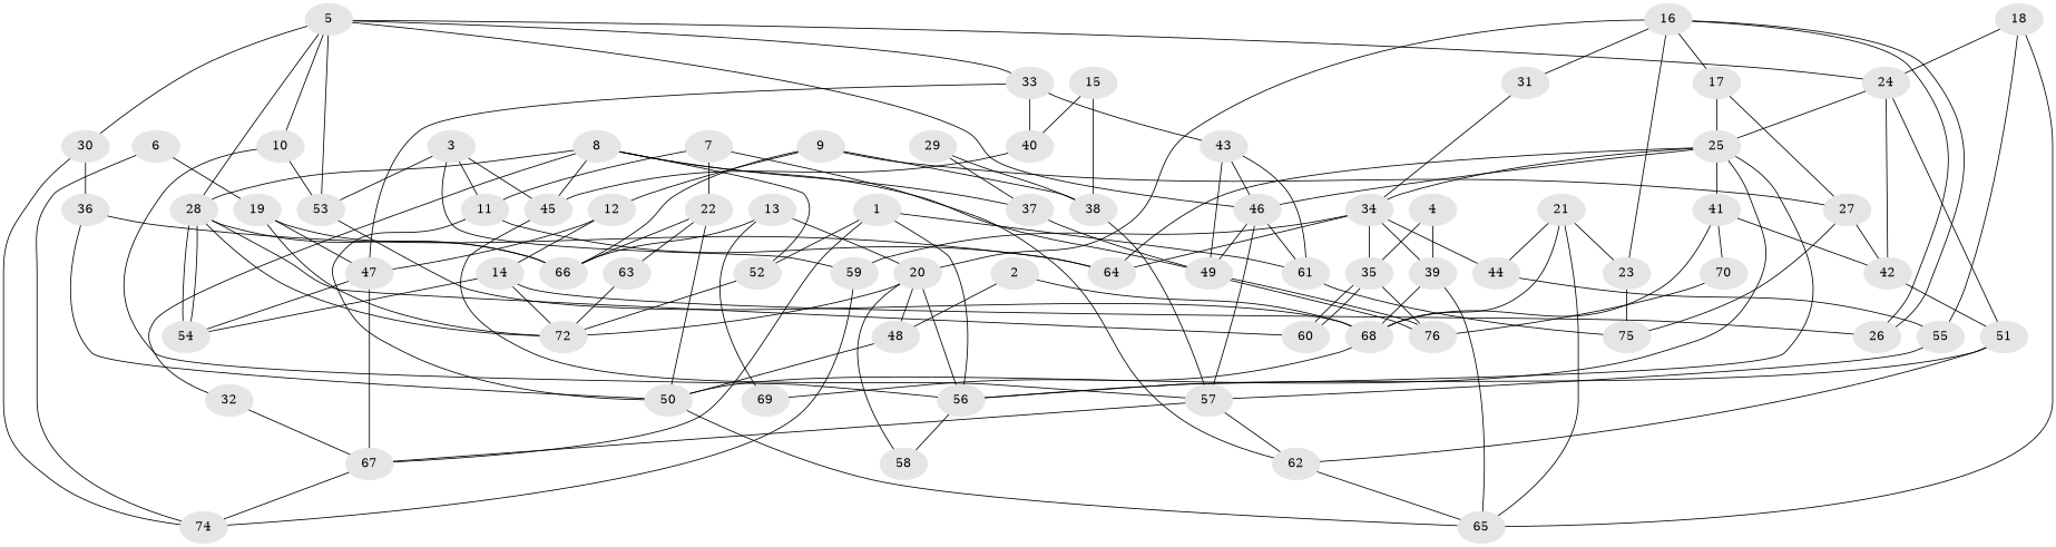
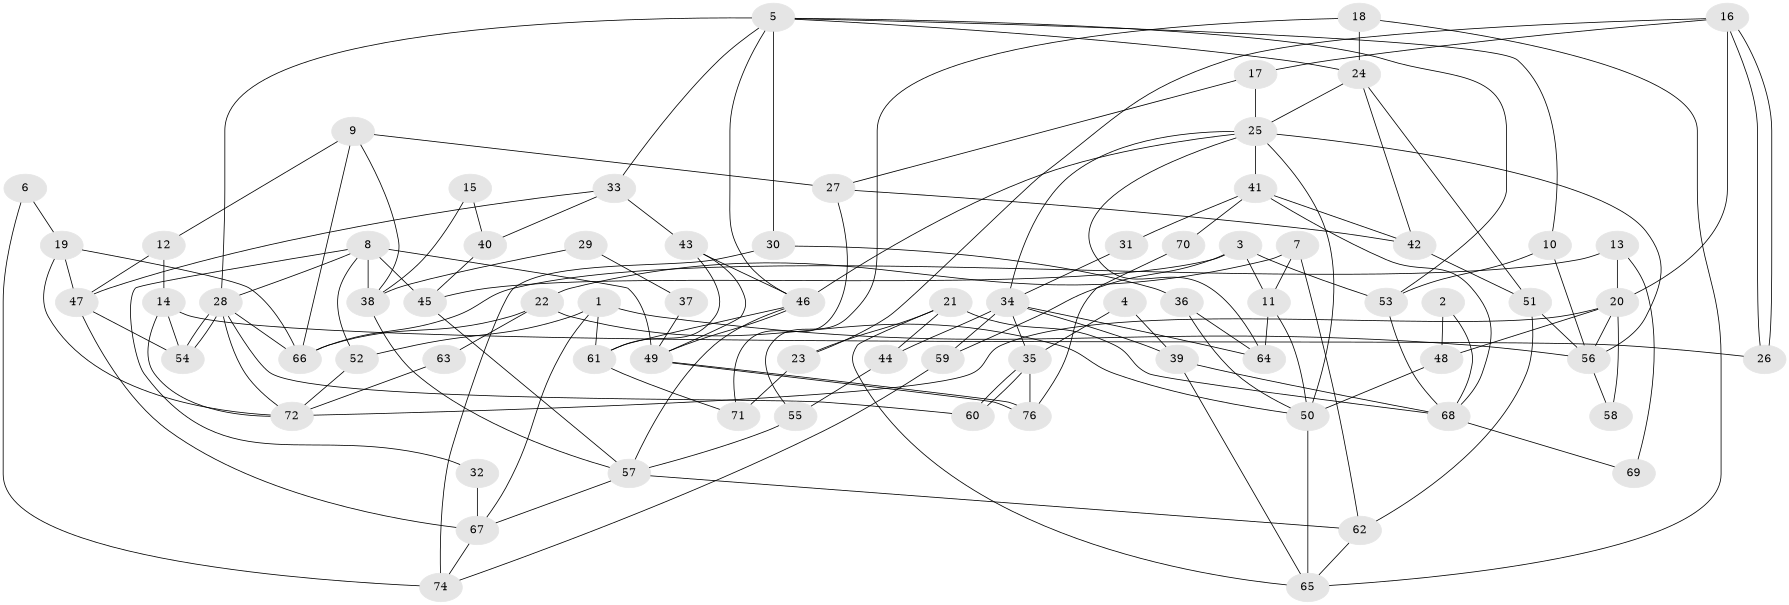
  graph {
    node [color=gray90 style=filled]
    1
    52
    56
    61
    67
    72
    58
-   71 [label=75]
+   71
    74
    2
    48
    68
    50
    69
    3
    11
    45
    53
    59
    64
    57
    4
    35
    39
    60
    n26 [label=76]
    65
    5
    10
    24
    28
    30
    33
    46
    25
    42
    51
    66
    54
    36
    47
    40
    43
    49
    6
    19
    7
    22
    62
    63
    8
    32
    37
    9
    12
    27
    38
    14
    26
    13
    20
    15
    16
    17
    23
    31
    34
    41
    18
    55
    21
    44
    70
    29
    1 -- 52
    1 -- 56
    1 -- 61
    1 -- 67
    52 -- 72
    56 -- 58
    61 -- 71
    67 -- 74
    2 -- 48
    2 -- 68
    48 -- 50
    68 -- 69
    50 -- 65
    3 -- 11
    3 -- 45
    3 -- 53
    3 -- 59
    11 -- 50
    11 -- 64
    45 -- 57
    53 -- 68
    59 -- 74
    57 -- 67
    57 -- 62
    4 -- 35
    4 -- 39
    35 -- 60
    35 -- 60
    35 -- n26
    39 -- 68
    39 -- 65
    5 -- 53
    5 -- 10
    5 -- 24
    5 -- 28
    5 -- 30
    5 -- 33
    5 -- 46
    10 -- 56
    10 -- 53
    24 -- 25
    24 -- 42
    24 -- 51
    28 -- 72
    28 -- 60
    28 -- 66
    28 -- 54
    28 -- 54
    30 -- 74
    30 -- 36
    33 -- 47
    33 -- 40
    33 -- 43
    46 -- 61
    46 -- 57
    46 -- 49
    25 -- 56
    25 -- 50
    25 -- 64
    25 -- 46
    25 -- 34
    25 -- 41
    42 -- 51
    51 -- 56
    51 -- 62
    36 -- 50
    36 -- 64
    47 -- 67
    47 -- 54
    40 -- 45
    43 -- 61
    43 -- 46
    43 -- 49
    49 -- n26
    49 -- n26
    6 -- 74
    6 -- 19
    19 -- 72
    19 -- 66
    19 -- 47
    7 -- 11
    7 -- 22
    7 -- 62
    22 -- 50
    22 -- 66
    22 -- 63
    62 -- 65
    63 -- 72
    8 -- 52
    8 -- 45
    8 -- 28
    8 -- 49
    8 -- 32
-   8 -- 37
+   8 -- 38
    32 -- 67
    37 -- 49
    9 -- 66
    9 -- 12
    9 -- 27
    9 -- 38
    12 -- 47
    12 -- 14
    27 -- 71
    27 -- 42
    38 -- 57
    14 -- 72
    14 -- 54
    14 -- 26
    13 -- 69
    13 -- 66
    13 -- 20
    20 -- 56
    20 -- 72
    20 -- 58
    20 -- 48
    15 -- 40
    15 -- 38
    16 -- 26
    16 -- 26
    16 -- 20
    16 -- 17
    16 -- 23
-   16 -- 31
+   41 -- 31
    17 -- 25
    17 -- 27
    23 -- 71
    31 -- 34
    34 -- 59
    34 -- 64
    34 -- 35
    34 -- 39
    34 -- 44
    41 -- 68
    41 -- 42
    41 -- 70
    18 -- 65
    18 -- 24
    18 -- 55
    55 -- 57
    21 -- 68
    21 -- 65
    21 -- 23
    21 -- 44
    44 -- 55
    70 -- n26
    29 -- 37
    29 -- 38
  }
